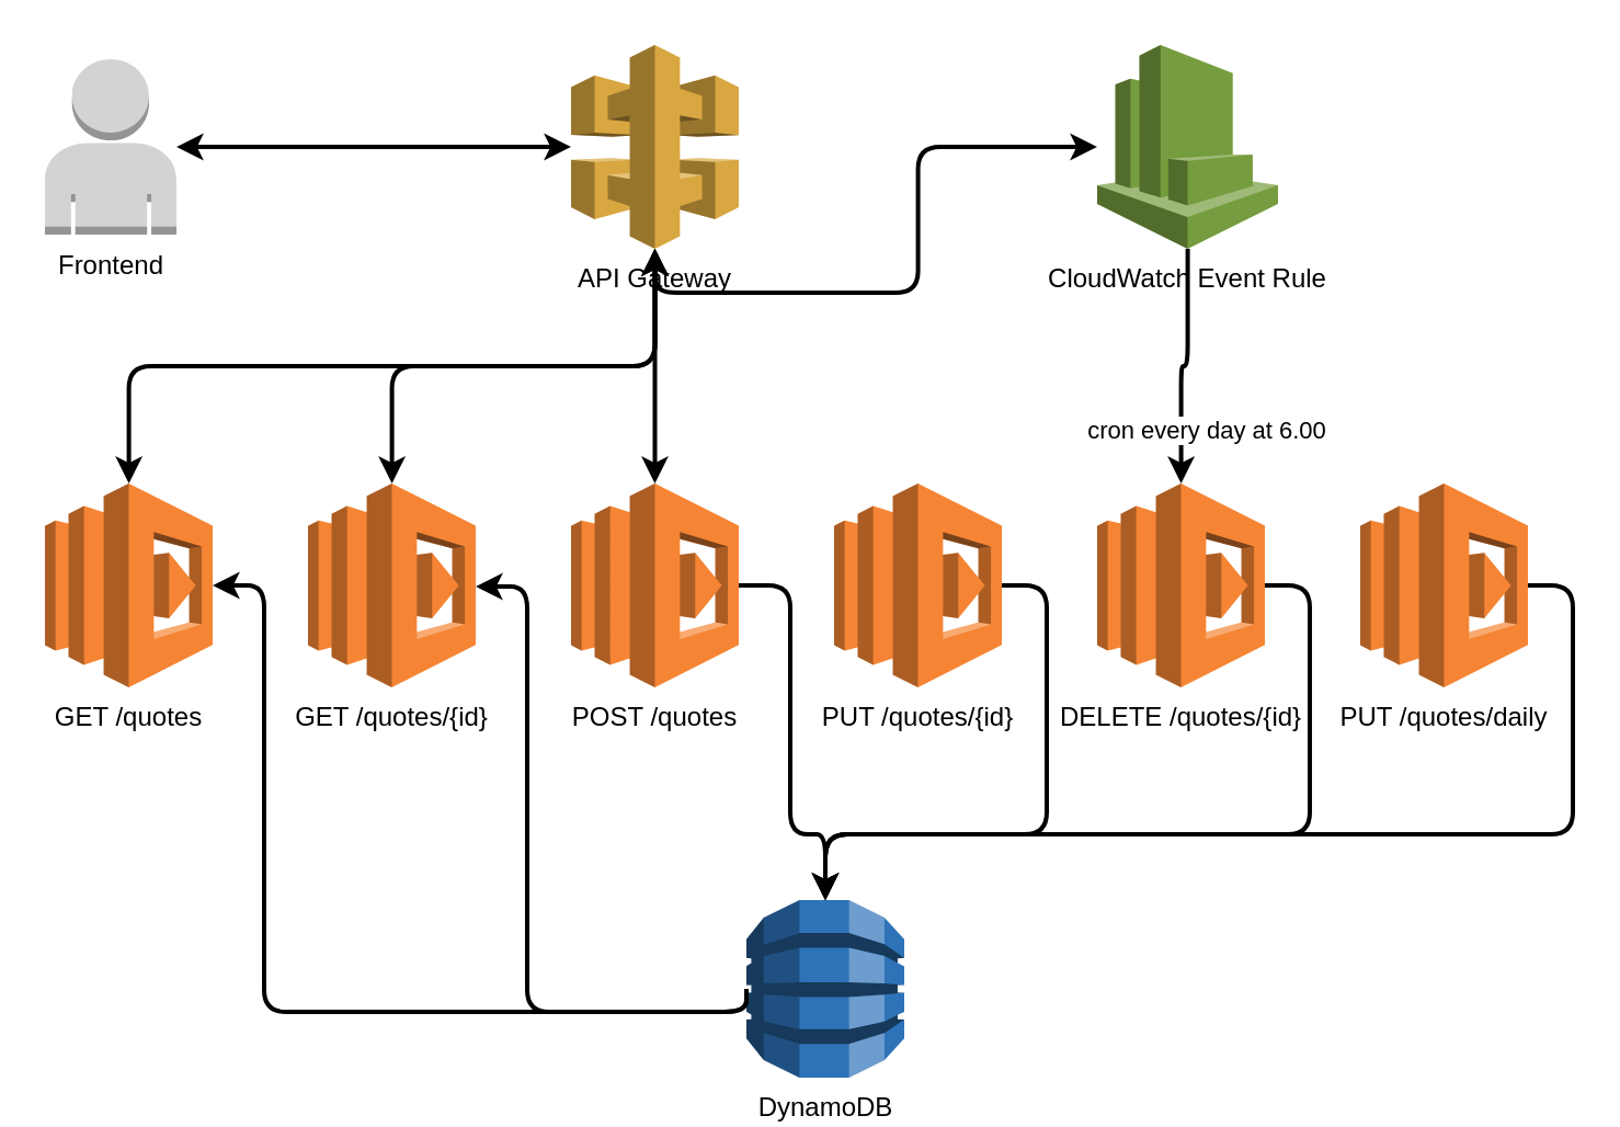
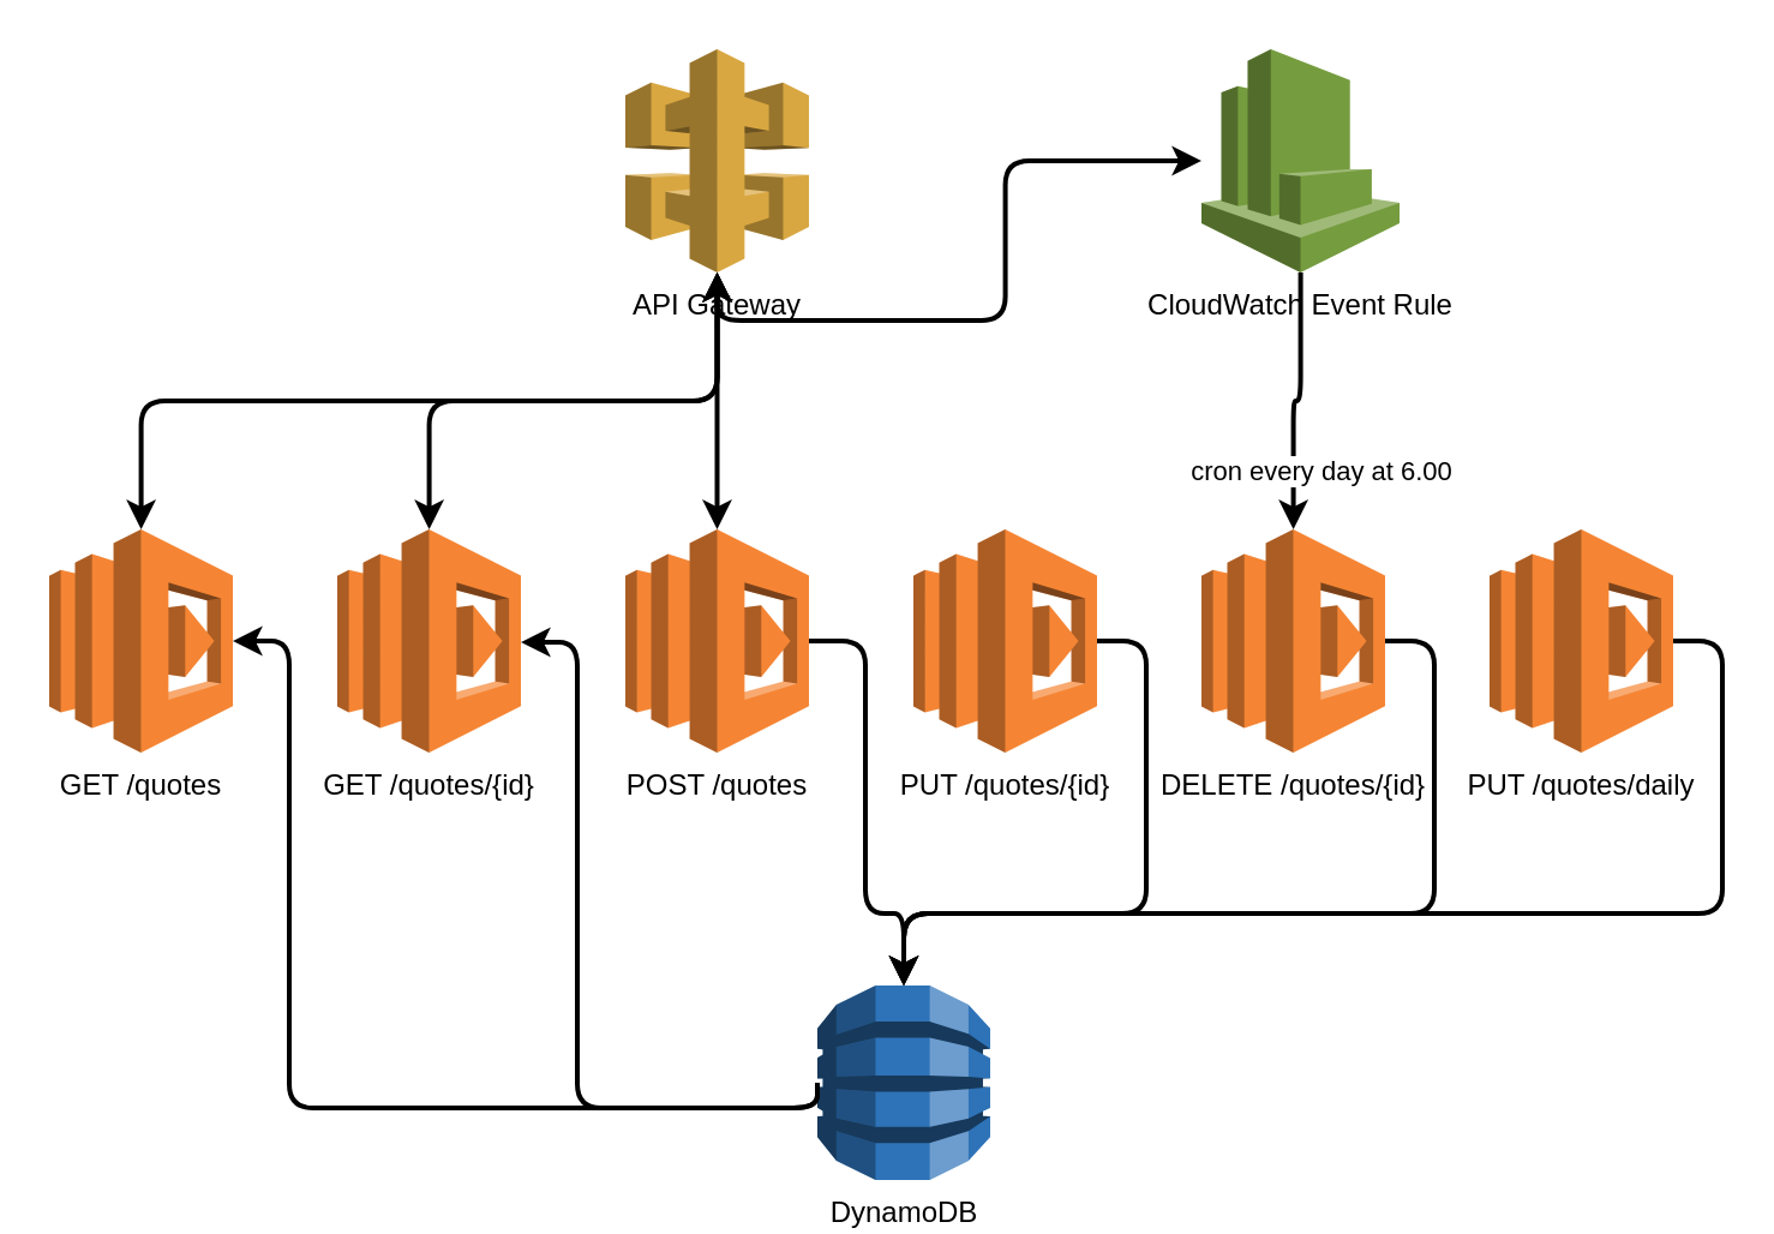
  <mxCell id="0" />
  <mxCell id="1" parent="0" />
  <mxCell id="2" style="edgeStyle=orthogonalEdgeStyle;rounded=1;orthogonalLoop=1;jettySize=auto;html=1;strokeWidth=2;exitX=0.5;exitY=1;exitDx=0;exitDy=0;exitPerimeter=0;startArrow=classic;startFill=1;" edge="1" parent="1" source="23" target="9"><mxGeometry relative="1" as="geometry" /></mxCell>
  <mxCell id="3" value="cron every day at 6.00" style="edgeStyle=orthogonalEdgeStyle;rounded=1;orthogonalLoop=1;jettySize=auto;html=1;strokeWidth=2;" parent="1" source="5" target="17" edge="1"><mxGeometry x="0.564" y="12" relative="1" as="geometry"><mxPoint x="540" y="140" as="sourcePoint" /><mxPoint x="489" y="136" as="targetPoint" /><mxPoint as="offset" /></mxGeometry></mxCell>
  <mxCell id="4" value="DynamoDB" style="outlineConnect=0;dashed=0;verticalLabelPosition=bottom;verticalAlign=top;align=center;html=1;shape=mxgraph.aws3.dynamo_db;fillColor=#2E73B8;gradientColor=none;strokeWidth=2;" parent="1" vertex="1"><mxGeometry x="340" y="410" width="72" height="81" as="geometry" /></mxCell>
  <mxCell id="5" value="CloudWatch Event Rule" style="outlineConnect=0;dashed=0;verticalLabelPosition=bottom;verticalAlign=top;align=center;html=1;shape=mxgraph.aws3.cloudwatch;fillColor=#759C3E;gradientColor=none;" vertex="1" parent="1"><mxGeometry x="500" y="20" width="82.5" height="93" as="geometry" /></mxCell>
  <mxCell id="6" style="edgeStyle=orthogonalEdgeStyle;rounded=1;orthogonalLoop=1;jettySize=auto;html=1;strokeWidth=2;exitX=1;exitY=0.5;exitDx=0;exitDy=0;exitPerimeter=0;" edge="1" parent="1" source="7" target="4"><mxGeometry relative="1" as="geometry"><Array as="points"><mxPoint x="717" y="267" /><mxPoint x="717" y="380" /><mxPoint x="376" y="380" /></Array></mxGeometry></mxCell>
  <mxCell id="7" value="PUT /quotes/daily" style="outlineConnect=0;dashed=0;verticalLabelPosition=bottom;verticalAlign=top;align=center;html=1;shape=mxgraph.aws3.lambda;fillColor=#F58534;gradientColor=none;" vertex="1" parent="1"><mxGeometry x="620" y="220" width="76.5" height="93" as="geometry" /></mxCell>
  <mxCell id="8" style="edgeStyle=orthogonalEdgeStyle;rounded=1;orthogonalLoop=1;jettySize=auto;html=1;strokeWidth=2;exitX=0;exitY=0.5;exitDx=0;exitDy=0;exitPerimeter=0;entryX=1;entryY=0.5;entryDx=0;entryDy=0;entryPerimeter=0;" edge="1" parent="1" source="4" target="9"><mxGeometry relative="1" as="geometry"><Array as="points"><mxPoint x="120" y="461" /><mxPoint x="120" y="267" /></Array></mxGeometry></mxCell>
  <mxCell id="9" value="GET /quotes" style="outlineConnect=0;dashed=0;verticalLabelPosition=bottom;verticalAlign=top;align=center;html=1;shape=mxgraph.aws3.lambda;fillColor=#F58534;gradientColor=none;" vertex="1" parent="1"><mxGeometry x="20" y="220" width="76.5" height="93" as="geometry" /></mxCell>
  <mxCell id="10" style="edgeStyle=orthogonalEdgeStyle;rounded=1;orthogonalLoop=1;jettySize=auto;html=1;strokeWidth=2;entryX=0.5;entryY=0;entryDx=0;entryDy=0;entryPerimeter=0;" edge="1" parent="1" source="11" target="4"><mxGeometry relative="1" as="geometry"><Array as="points"><mxPoint x="360" y="267" /><mxPoint x="360" y="380" /><mxPoint x="376" y="380" /></Array></mxGeometry></mxCell>
  <mxCell id="11" value="POST /quotes" style="outlineConnect=0;dashed=0;verticalLabelPosition=bottom;verticalAlign=top;align=center;html=1;shape=mxgraph.aws3.lambda;fillColor=#F58534;gradientColor=none;" vertex="1" parent="1"><mxGeometry x="260" y="220" width="76.5" height="93" as="geometry" /></mxCell>
  <mxCell id="12" style="edgeStyle=orthogonalEdgeStyle;rounded=1;orthogonalLoop=1;jettySize=auto;html=1;strokeWidth=2;exitX=0;exitY=0.5;exitDx=0;exitDy=0;exitPerimeter=0;" edge="1" parent="1" source="4" target="13"><mxGeometry relative="1" as="geometry"><Array as="points"><mxPoint x="240" y="461" /><mxPoint x="240" y="267" /></Array></mxGeometry></mxCell>
  <mxCell id="13" value="GET /quotes/{id}" style="outlineConnect=0;dashed=0;verticalLabelPosition=bottom;verticalAlign=top;align=center;html=1;shape=mxgraph.aws3.lambda;fillColor=#F58534;gradientColor=none;" vertex="1" parent="1"><mxGeometry x="140" y="220" width="76.5" height="93" as="geometry" /></mxCell>
  <mxCell id="14" style="edgeStyle=orthogonalEdgeStyle;rounded=1;orthogonalLoop=1;jettySize=auto;html=1;strokeWidth=2;exitX=1;exitY=0.5;exitDx=0;exitDy=0;exitPerimeter=0;" edge="1" parent="1" source="15" target="4"><mxGeometry relative="1" as="geometry"><Array as="points"><mxPoint x="477" y="267" /><mxPoint x="477" y="380" /><mxPoint x="376" y="380" /></Array></mxGeometry></mxCell>
  <mxCell id="15" value="PUT /quotes/{id}" style="outlineConnect=0;dashed=0;verticalLabelPosition=bottom;verticalAlign=top;align=center;html=1;shape=mxgraph.aws3.lambda;fillColor=#F58534;gradientColor=none;" vertex="1" parent="1"><mxGeometry x="380" y="220" width="76.5" height="93" as="geometry" /></mxCell>
  <mxCell id="16" style="edgeStyle=orthogonalEdgeStyle;rounded=1;orthogonalLoop=1;jettySize=auto;html=1;entryX=0.5;entryY=0;entryDx=0;entryDy=0;entryPerimeter=0;strokeWidth=2;exitX=1;exitY=0.5;exitDx=0;exitDy=0;exitPerimeter=0;" edge="1" parent="1" source="17" target="4"><mxGeometry relative="1" as="geometry"><Array as="points"><mxPoint x="597" y="267" /><mxPoint x="597" y="380" /><mxPoint x="376" y="380" /></Array></mxGeometry></mxCell>
  <mxCell id="17" value="DELETE /quotes/{id}" style="outlineConnect=0;dashed=0;verticalLabelPosition=bottom;verticalAlign=top;align=center;html=1;shape=mxgraph.aws3.lambda;fillColor=#F58534;gradientColor=none;" vertex="1" parent="1"><mxGeometry x="500" y="220" width="76.5" height="93" as="geometry" /></mxCell>
- <mxCell id="18" style="edgeStyle=orthogonalEdgeStyle;rounded=1;orthogonalLoop=1;jettySize=auto;html=1;strokeWidth=2;startArrow=classic;startFill=1;" edge="1" parent="1" source="19" target="23"><mxGeometry relative="1" as="geometry" /></mxCell>
- <mxCell id="19" value="Frontend" style="outlineConnect=0;dashed=0;verticalLabelPosition=bottom;verticalAlign=top;align=center;html=1;shape=mxgraph.aws3.user;fillColor=#D2D3D3;gradientColor=none;" vertex="1" parent="1"><mxGeometry x="20" y="26.5" width="60" height="80" as="geometry" /></mxCell>
  <mxCell id="20" style="edgeStyle=orthogonalEdgeStyle;rounded=1;orthogonalLoop=1;jettySize=auto;html=1;strokeWidth=2;exitX=0.5;exitY=1;exitDx=0;exitDy=0;exitPerimeter=0;startArrow=classic;startFill=1;" edge="1" parent="1" source="23" target="13"><mxGeometry relative="1" as="geometry"><mxPoint x="178" y="210" as="targetPoint" /></mxGeometry></mxCell>
  <mxCell id="21" style="edgeStyle=orthogonalEdgeStyle;rounded=1;orthogonalLoop=1;jettySize=auto;html=1;strokeWidth=2;exitX=0.5;exitY=1;exitDx=0;exitDy=0;exitPerimeter=0;entryX=0.5;entryY=0;entryDx=0;entryDy=0;entryPerimeter=0;startArrow=classic;startFill=1;" edge="1" parent="1" source="23" target="11"><mxGeometry relative="1" as="geometry"><mxPoint x="298" y="210" as="targetPoint" /></mxGeometry></mxCell>
  <mxCell id="22" style="edgeStyle=orthogonalEdgeStyle;rounded=1;orthogonalLoop=1;jettySize=auto;html=1;strokeWidth=2;exitX=0.5;exitY=1;exitDx=0;exitDy=0;exitPerimeter=0;startArrow=classic;startFill=1;" edge="1" parent="1" source="23" target="5"><mxGeometry relative="1" as="geometry" /></mxCell>
  <mxCell id="23" value="API Gateway" style="outlineConnect=0;dashed=0;verticalLabelPosition=bottom;verticalAlign=top;align=center;html=1;shape=mxgraph.aws3.api_gateway;fillColor=#D9A741;gradientColor=none;strokeWidth=2;" parent="1" vertex="1"><mxGeometry x="260" y="20" width="76.5" height="93" as="geometry" /></mxCell>
